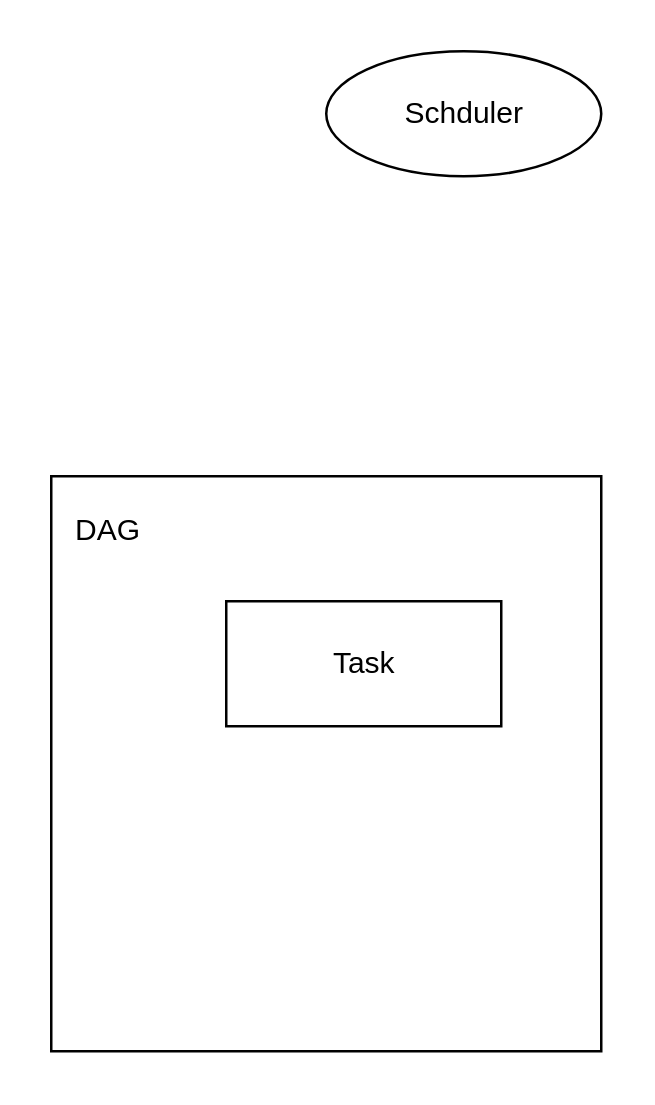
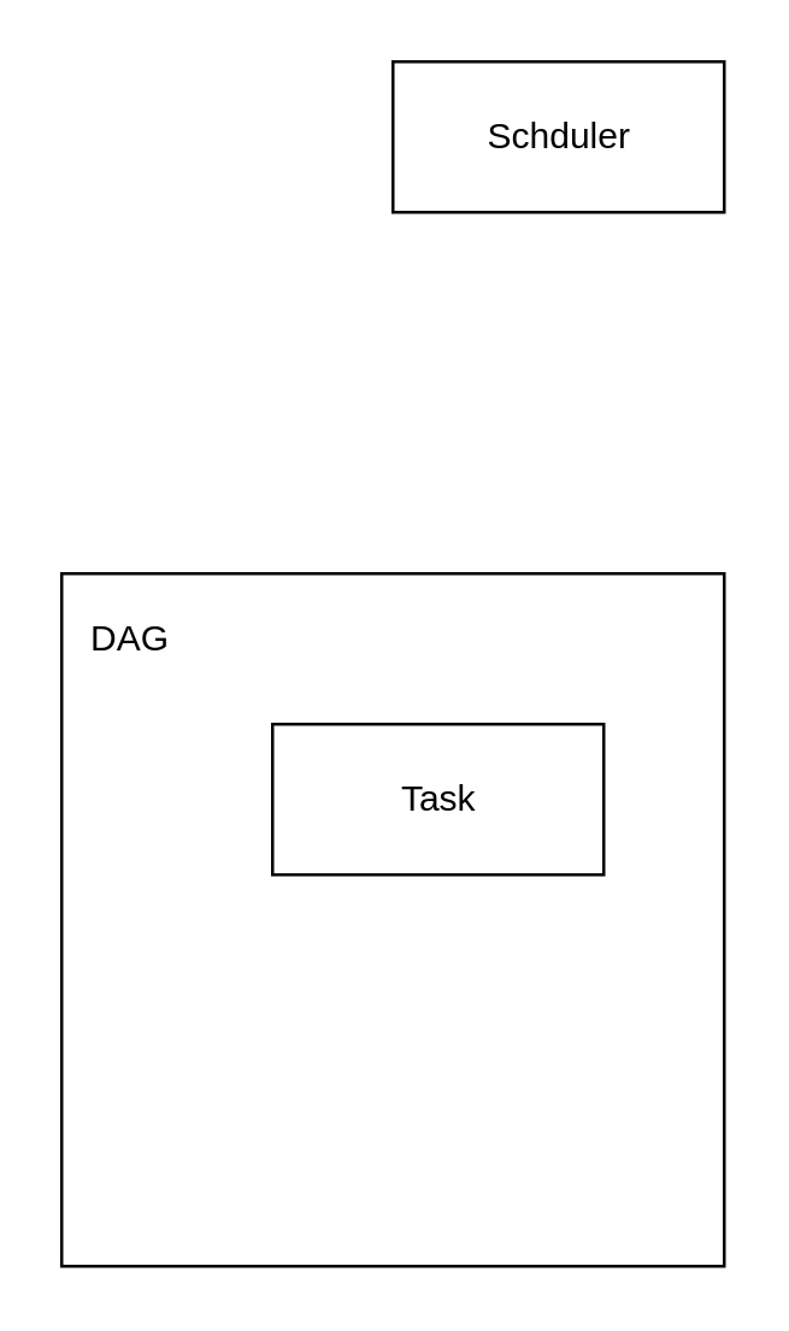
  <mxCell id="0" />
  <mxCell id="1" parent="0" />
  <mxCell id="2" value="DAG" style="html=1;verticalAlign=top;align=left;spacingTop=0;spacing=10;" vertex="1" parent="1"><mxGeometry x="20" y="190" width="220" height="230" as="geometry" /></mxCell>
- <mxCell id="3" value="Schduler" style="ellipse;html=1;" vertex="1" parent="1"><mxGeometry x="130" y="20" width="110" height="50" as="geometry" /></mxCell>
+ <mxCell id="3" value="Schduler" style="html=1;" vertex="1" parent="1"><mxGeometry x="130" y="20" width="110" height="50" as="geometry" /></mxCell>
  <mxCell id="4" value="Task" style="html=1;" vertex="1" parent="1"><mxGeometry x="90" y="240" width="110" height="50" as="geometry" /></mxCell>
